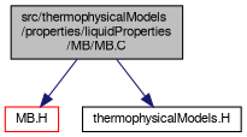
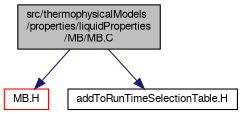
  digraph {
    node [color=black fontname=FreeSans fontsize=10 shape=record]
    edge [color=midnightblue fontname=FreeSans fontsize=10 labelfontname=FreeSans labelfontsize=10 style=solid]
    n1 [fillcolor=grey75 fontcolor=black height=0.2 label="src/thermophysicalModels\l/properties/liquidProperties\l/MB/MB.C" style=filled width=0.4]
    n2 [color=red height=0.2 label="MB.H" width=0.4]
-   n3 [height=0.2 label="thermophysicalModels.H" width=0.4]
+   n3 [height=0.2 label="addToRunTimeSelectionTable.H" width=0.4]
    n1 -> n2
    n1 -> n3
  }
